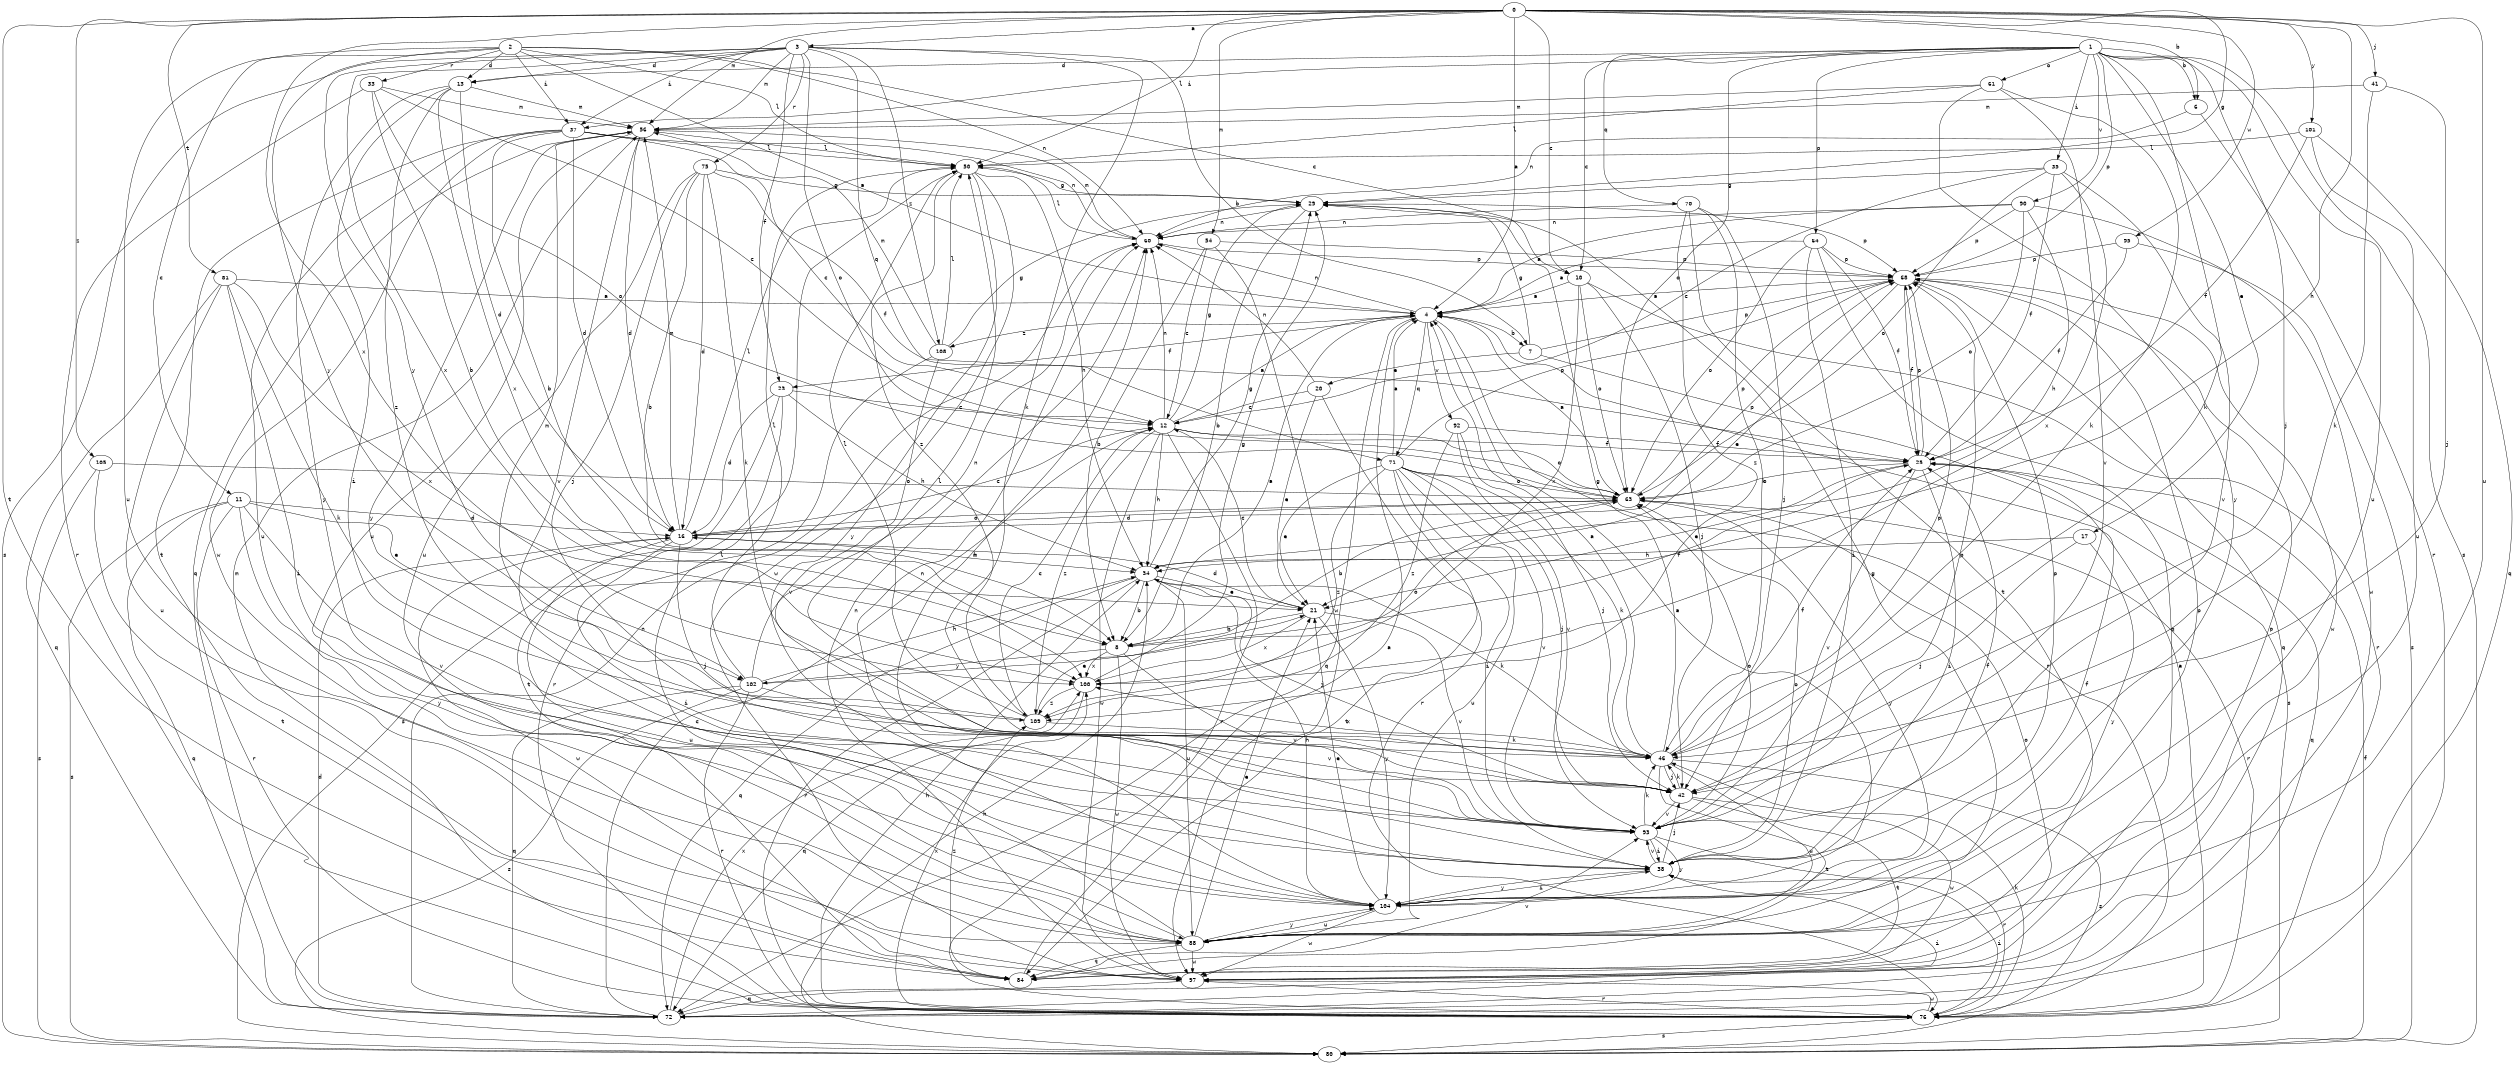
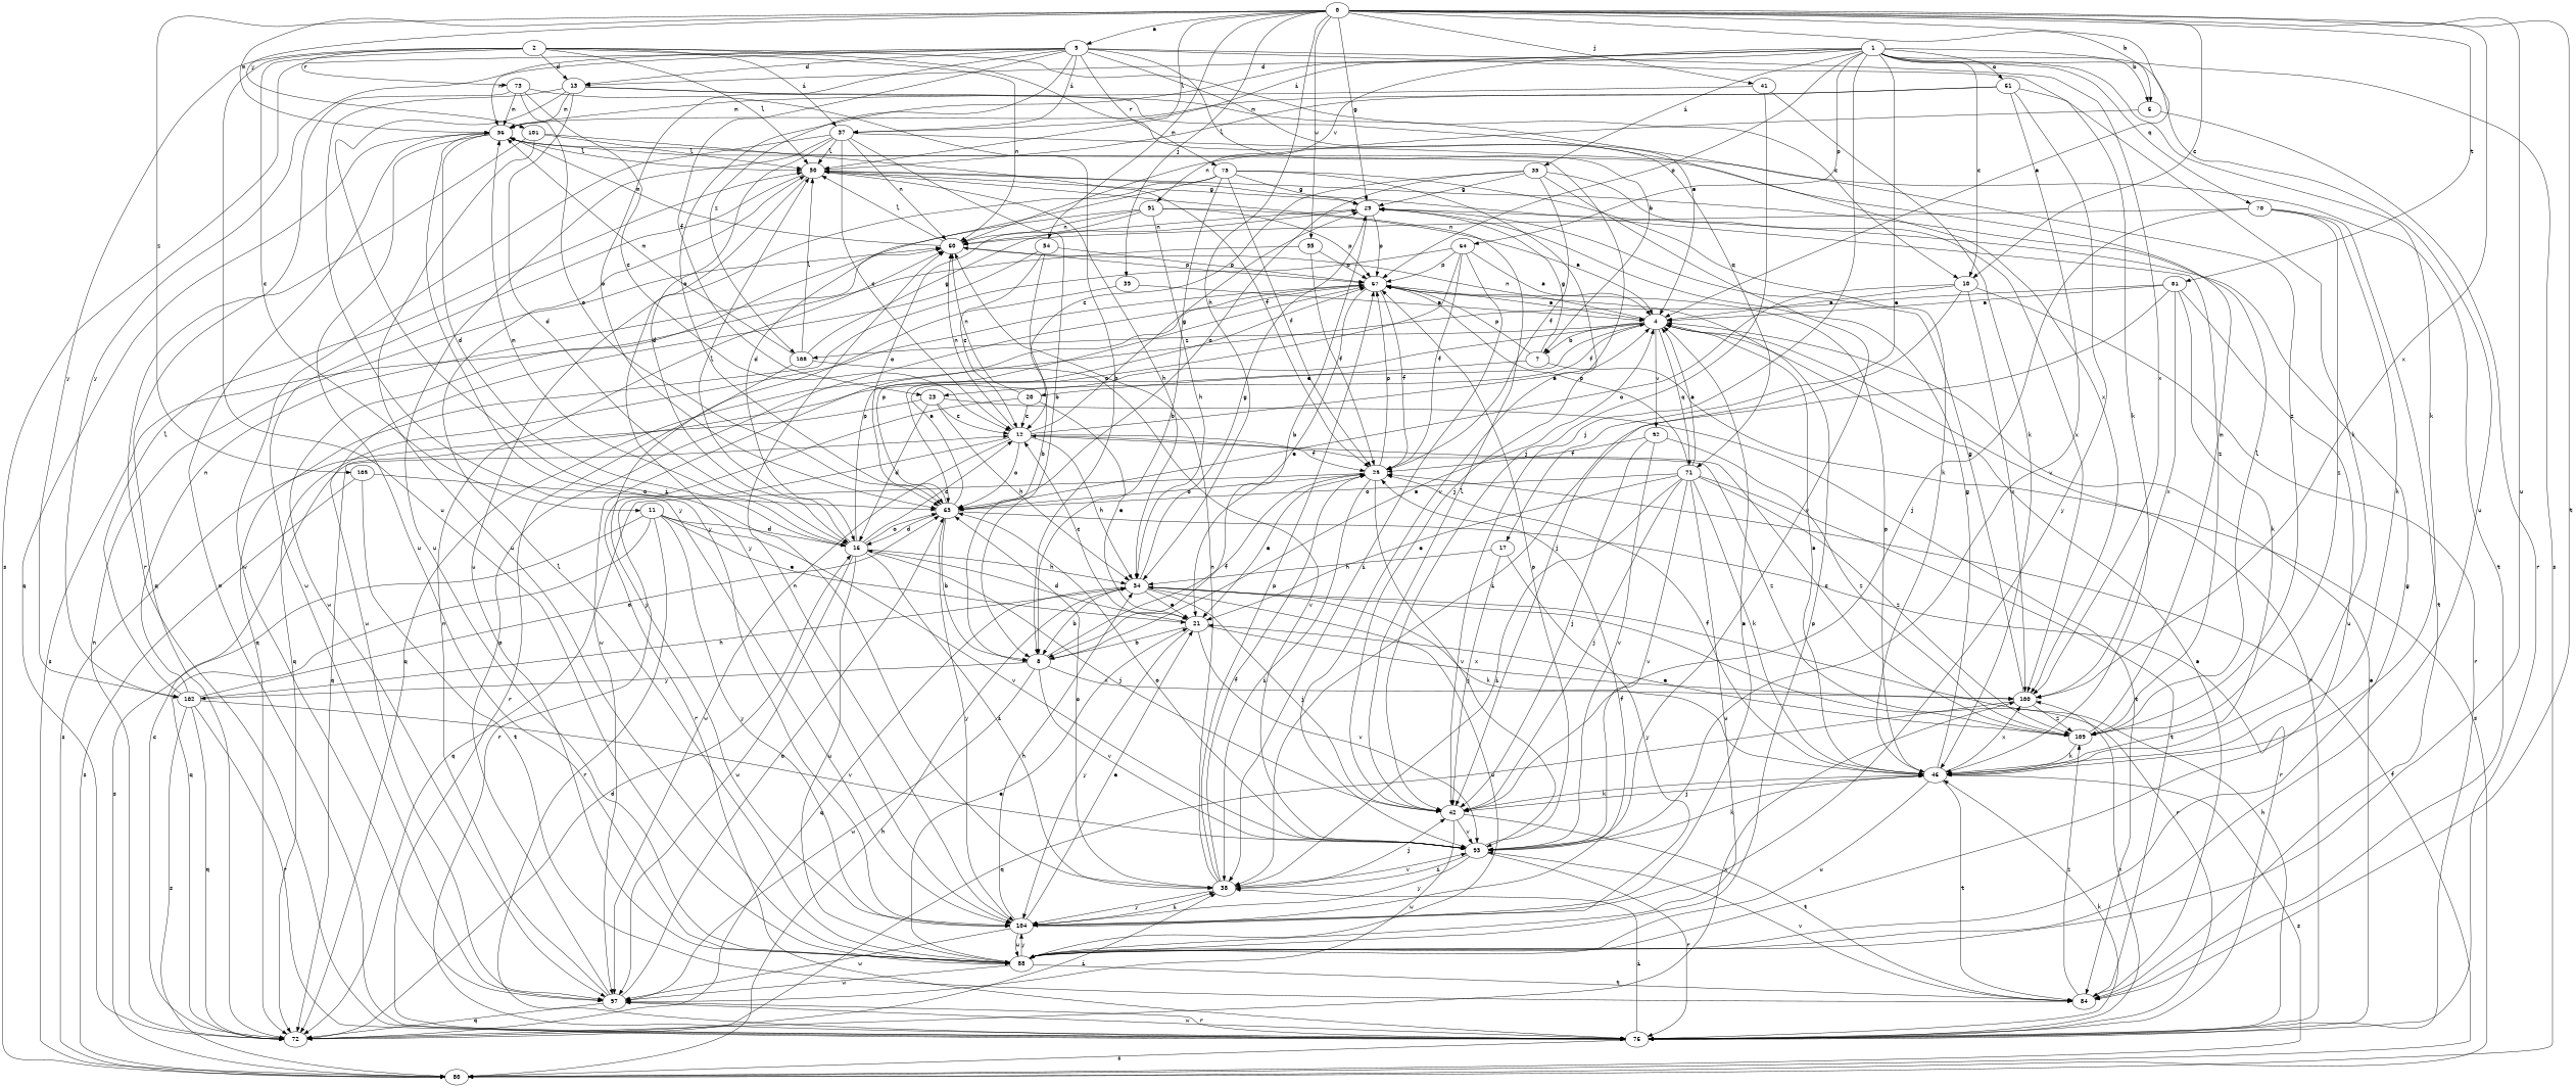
  strict digraph {
    fontname="DejaVu Sans Mono"
    node [fontname="DejaVu Sans Mono"]
    edge [fontname="DejaVu Sans Mono"]
    0
-   3
+   3 [label=9]
    4
    6
    10
    29
    34
+   39
    41
    50
    54
    56
    81
    84
    88
    95
    100
    101
    105
    13
    37
    46
    63
    80
    102
    7
    23
    71
    75
    108
    60
    72
    76
    92
    42
-   67 [label=68]
+   67
    8
    21
    104
    97
    109
    12
    93
    16
    38
    25
    1
    17
    35
    61
    64
    70
-   90
+   90 [label=91]
    2
    11
-   73 [label=33]
+   73
    20
    0 -> 3 [label=a]
    0 -> 4 [label=a]
    0 -> 6 [label=b]
    0 -> 10 [label=c]
    0 -> 29 [label=g]
    0 -> 34 [label=h]
+   0 -> 39 [label=j]
    0 -> 41 [label=j]
    0 -> 50 [label=l]
    0 -> 54 [label=m]
    0 -> 56 [label=m]
    0 -> 81 [label=t]
    0 -> 84 [label=t]
    0 -> 88 [label=u]
    0 -> 95 [label=w]
    0 -> 100 [label=x]
    0 -> 101 [label=y]
    0 -> 105 [label=z]
    3 -> 56 [label=m]
    3 -> 100 [label=x]
    3 -> 13 [label=d]
    3 -> 37 [label=i]
    3 -> 46 [label=k]
    3 -> 63 [label=o]
    3 -> 80 [label=s]
    3 -> 102 [label=y]
    3 -> 7 [label=b]
    3 -> 23 [label=f]
    3 -> 71 [label=q]
    3 -> 75 [label=r]
    3 -> 108 [label=z]
    4 -> 7 [label=b]
    4 -> 23 [label=f]
    4 -> 71 [label=q]
    4 -> 108 [label=z]
    4 -> 60 [label=n]
    4 -> 72 [label=q]
    4 -> 76 [label=r]
    4 -> 92 [label=v]
    6 -> 60 [label=n]
    6 -> 76 [label=r]
    10 -> 4 [label=a]
    10 -> 100 [label=x]
    10 -> 63 [label=o]
    10 -> 76 [label=r]
    10 -> 42 [label=j]
    29 -> 60 [label=n]
    29 -> 67 [label=p]
    29 -> 8 [label=b]
    34 -> 29 [label=g]
    34 -> 88 [label=u]
    34 -> 46 [label=k]
    34 -> 72 [label=q]
    34 -> 76 [label=r]
    34 -> 42 [label=j]
    34 -> 8 [label=b]
    34 -> 21 [label=e]
+   39 -> 4 [label=a]
+   39 -> 104 [label=y]
    41 -> 56 [label=m]
    41 -> 46 [label=k]
    41 -> 42 [label=j]
    50 -> 29 [label=g]
    50 -> 34 [label=h]
    50 -> 104 [label=y]
    50 -> 97 [label=w]
    50 -> 109 [label=z]
    54 -> 67 [label=p]
    54 -> 8 [label=b]
    54 -> 97 [label=w]
    54 -> 12 [label=c]
    56 -> 50 [label=l]
    56 -> 88 [label=u]
    56 -> 72 [label=q]
    56 -> 104 [label=y]
    56 -> 93 [label=v]
    56 -> 16 [label=d]
    81 -> 4 [label=a]
    81 -> 88 [label=u]
    81 -> 100 [label=x]
    81 -> 46 [label=k]
    81 -> 72 [label=q]
    81 -> 38 [label=i]
    84 -> 4 [label=a]
    84 -> 109 [label=z]
    84 -> 93 [label=v]
    88 -> 29 [label=g]
    88 -> 50 [label=l]
    88 -> 84 [label=t]
    88 -> 67 [label=p]
    88 -> 21 [label=e]
    88 -> 104 [label=y]
    88 -> 97 [label=w]
    95 -> 80 [label=s]
    95 -> 67 [label=p]
    95 -> 25 [label=f]
    100 -> 29 [label=g]
    100 -> 72 [label=q]
    100 -> 109 [label=z]
    101 -> 50 [label=l]
    101 -> 88 [label=u]
    101 -> 72 [label=q]
    101 -> 25 [label=f]
    105 -> 84 [label=t]
    105 -> 63 [label=o]
    105 -> 80 [label=s]
    13 -> 56 [label=m]
    13 -> 100 [label=x]
    13 -> 104 [label=y]
    13 -> 109 [label=z]
    13 -> 16 [label=d]
    13 -> 38 [label=i]
    37 -> 50 [label=l]
    37 -> 84 [label=t]
    37 -> 88 [label=u]
    37 -> 60 [label=n]
    37 -> 8 [label=b]
    37 -> 97 [label=w]
    37 -> 12 [label=c]
    37 -> 16 [label=d]
    46 -> 4 [label=a]
    46 -> 29 [label=g]
    46 -> 84 [label=t]
    46 -> 88 [label=u]
    46 -> 100 [label=x]
    46 -> 80 [label=s]
    46 -> 42 [label=j]
    46 -> 67 [label=p]
    46 -> 25 [label=f]
    63 -> 4 [label=a]
    63 -> 76 [label=r]
    63 -> 67 [label=p]
    63 -> 8 [label=b]
    63 -> 104 [label=y]
    63 -> 16 [label=d]
    80 -> 34 [label=h]
    80 -> 25 [label=f]
    102 -> 34 [label=h]
    102 -> 50 [label=l]
    102 -> 63 [label=o]
    102 -> 80 [label=s]
    102 -> 60 [label=n]
    102 -> 72 [label=q]
    102 -> 76 [label=r]
    102 -> 93 [label=v]
    7 -> 29 [label=g]
    7 -> 80 [label=s]
    7 -> 67 [label=p]
    7 -> 20 [label=e]
    23 -> 34 [label=h]
    23 -> 84 [label=t]
    23 -> 80 [label=s]
    23 -> 12 [label=c]
    23 -> 16 [label=d]
    71 -> 4 [label=a]
    71 -> 84 [label=t]
    71 -> 88 [label=u]
    71 -> 46 [label=k]
    71 -> 63 [label=o]
    71 -> 42 [label=j]
    71 -> 67 [label=p]
    71 -> 21 [label=e]
    71 -> 109 [label=z]
    71 -> 93 [label=v]
    71 -> 38 [label=i]
    75 -> 29 [label=g]
    75 -> 88 [label=u]
    75 -> 46 [label=k]
    75 -> 42 [label=j]
    75 -> 8 [label=b]
    75 -> 16 [label=d]
    75 -> 25 [label=f]
    108 -> 29 [label=g]
    108 -> 50 [label=l]
    108 -> 56 [label=m]
    108 -> 76 [label=r]
    108 -> 93 [label=v]
    60 -> 50 [label=l]
    60 -> 56 [label=m]
    60 -> 67 [label=p]
    72 -> 100 [label=x]
    72 -> 60 [label=n]
    72 -> 12 [label=c]
    72 -> 16 [label=d]
    72 -> 38 [label=i]
    76 -> 4 [label=a]
    76 -> 34 [label=h]
    76 -> 56 [label=m]
    76 -> 100 [label=x]
    76 -> 46 [label=k]
    76 -> 80 [label=s]
    76 -> 97 [label=w]
    76 -> 38 [label=i]
    92 -> 42 [label=j]
    92 -> 109 [label=z]
    92 -> 93 [label=v]
    92 -> 25 [label=f]
    42 -> 50 [label=l]
    42 -> 84 [label=t]
    42 -> 46 [label=k]
    42 -> 97 [label=w]
    42 -> 93 [label=v]
    67 -> 4 [label=a]
    67 -> 72 [label=q]
    67 -> 21 [label=e]
    67 -> 97 [label=w]
    67 -> 25 [label=f]
    8 -> 4 [label=a]
    8 -> 100 [label=x]
    8 -> 102 [label=y]
    8 -> 97 [label=w]
    8 -> 93 [label=v]
    8 -> 25 [label=f]
    21 -> 100 [label=x]
    21 -> 8 [label=b]
    21 -> 104 [label=y]
    21 -> 12 [label=c]
    21 -> 93 [label=v]
    21 -> 16 [label=d]
    104 -> 4 [label=a]
    104 -> 34 [label=h]
    104 -> 88 [label=u]
    104 -> 60 [label=n]
    104 -> 21 [label=e]
    104 -> 97 [label=w]
    104 -> 38 [label=i]
    104 -> 25 [label=f]
    97 -> 63 [label=o]
    97 -> 60 [label=n]
    97 -> 72 [label=q]
    97 -> 76 [label=r]
    97 -> 67 [label=p]
    109 -> 50 [label=l]
    109 -> 56 [label=m]
    109 -> 46 [label=k]
    109 -> 21 [label=e]
    109 -> 12 [label=c]
    12 -> 4 [label=a]
    12 -> 29 [label=g]
    12 -> 34 [label=h]
    12 -> 63 [label=o]
    12 -> 60 [label=n]
    12 -> 76 [label=r]
    12 -> 97 [label=w]
    12 -> 109 [label=z]
    12 -> 25 [label=f]
    93 -> 46 [label=k]
    93 -> 63 [label=o]
    93 -> 76 [label=r]
    93 -> 67 [label=p]
    93 -> 104 [label=y]
    93 -> 38 [label=i]
    16 -> 34 [label=h]
    16 -> 50 [label=l]
    16 -> 56 [label=m]
    16 -> 88 [label=u]
    16 -> 63 [label=o]
    16 -> 42 [label=j]
    16 -> 67 [label=p]
    16 -> 97 [label=w]
    16 -> 12 [label=c]
    16 -> 38 [label=i]
    38 -> 63 [label=o]
    38 -> 60 [label=n]
    38 -> 42 [label=j]
    38 -> 67 [label=p]
    38 -> 104 [label=y]
    38 -> 93 [label=v]
    38 -> 25 [label=f]
    25 -> 63 [label=o]
    25 -> 72 [label=q]
    25 -> 67 [label=p]
    25 -> 21 [label=e]
    25 -> 93 [label=v]
    25 -> 38 [label=i]
    1 -> 6 [label=b]
    1 -> 10 [label=c]
    1 -> 88 [label=u]
    1 -> 13 [label=d]
    1 -> 37 [label=i]
    1 -> 46 [label=k]
    1 -> 63 [label=o]
    1 -> 80 [label=s]
    1 -> 42 [label=j]
    1 -> 67 [label=p]
    1 -> 17 [label=e]
    1 -> 35 [label=i]
    1 -> 61 [label=o]
    1 -> 64 [label=p]
    1 -> 70 [label=q]
    1 -> 90 [label=v]
    17 -> 34 [label=h]
    17 -> 42 [label=j]
    17 -> 104 [label=y]
    35 -> 29 [label=g]
    35 -> 100 [label=x]
    35 -> 63 [label=o]
    35 -> 12 [label=c]
    35 -> 93 [label=v]
    35 -> 25 [label=f]
    61 -> 50 [label=l]
    61 -> 56 [label=m]
    61 -> 46 [label=k]
    61 -> 104 [label=y]
    61 -> 93 [label=v]
    64 -> 4 [label=a]
    64 -> 63 [label=o]
    64 -> 72 [label=q]
    64 -> 67 [label=p]
    64 -> 38 [label=i]
    64 -> 25 [label=f]
    70 -> 84 [label=t]
    70 -> 46 [label=k]
    70 -> 60 [label=n]
    70 -> 42 [label=j]
    70 -> 109 [label=z]
    90 -> 4 [label=a]
    90 -> 34 [label=h]
    90 -> 63 [label=o]
    90 -> 60 [label=n]
    90 -> 67 [label=p]
    90 -> 97 [label=w]
    2 -> 4 [label=a]
    2 -> 10 [label=c]
    2 -> 50 [label=l]
    2 -> 88 [label=u]
    2 -> 13 [label=d]
    2 -> 37 [label=i]
    2 -> 102 [label=y]
    2 -> 60 [label=n]
    2 -> 11 [label=c]
    2 -> 73 [label=r]
    11 -> 80 [label=s]
    11 -> 72 [label=q]
    11 -> 76 [label=r]
    11 -> 21 [label=e]
    11 -> 104 [label=y]
    11 -> 93 [label=v]
    11 -> 16 [label=d]
    73 -> 56 [label=m]
    73 -> 63 [label=o]
    73 -> 76 [label=r]
    73 -> 8 [label=b]
    73 -> 12 [label=c]
    20 -> 60 [label=n]
    20 -> 76 [label=r]
    20 -> 21 [label=e]
    20 -> 12 [label=c]
  }
